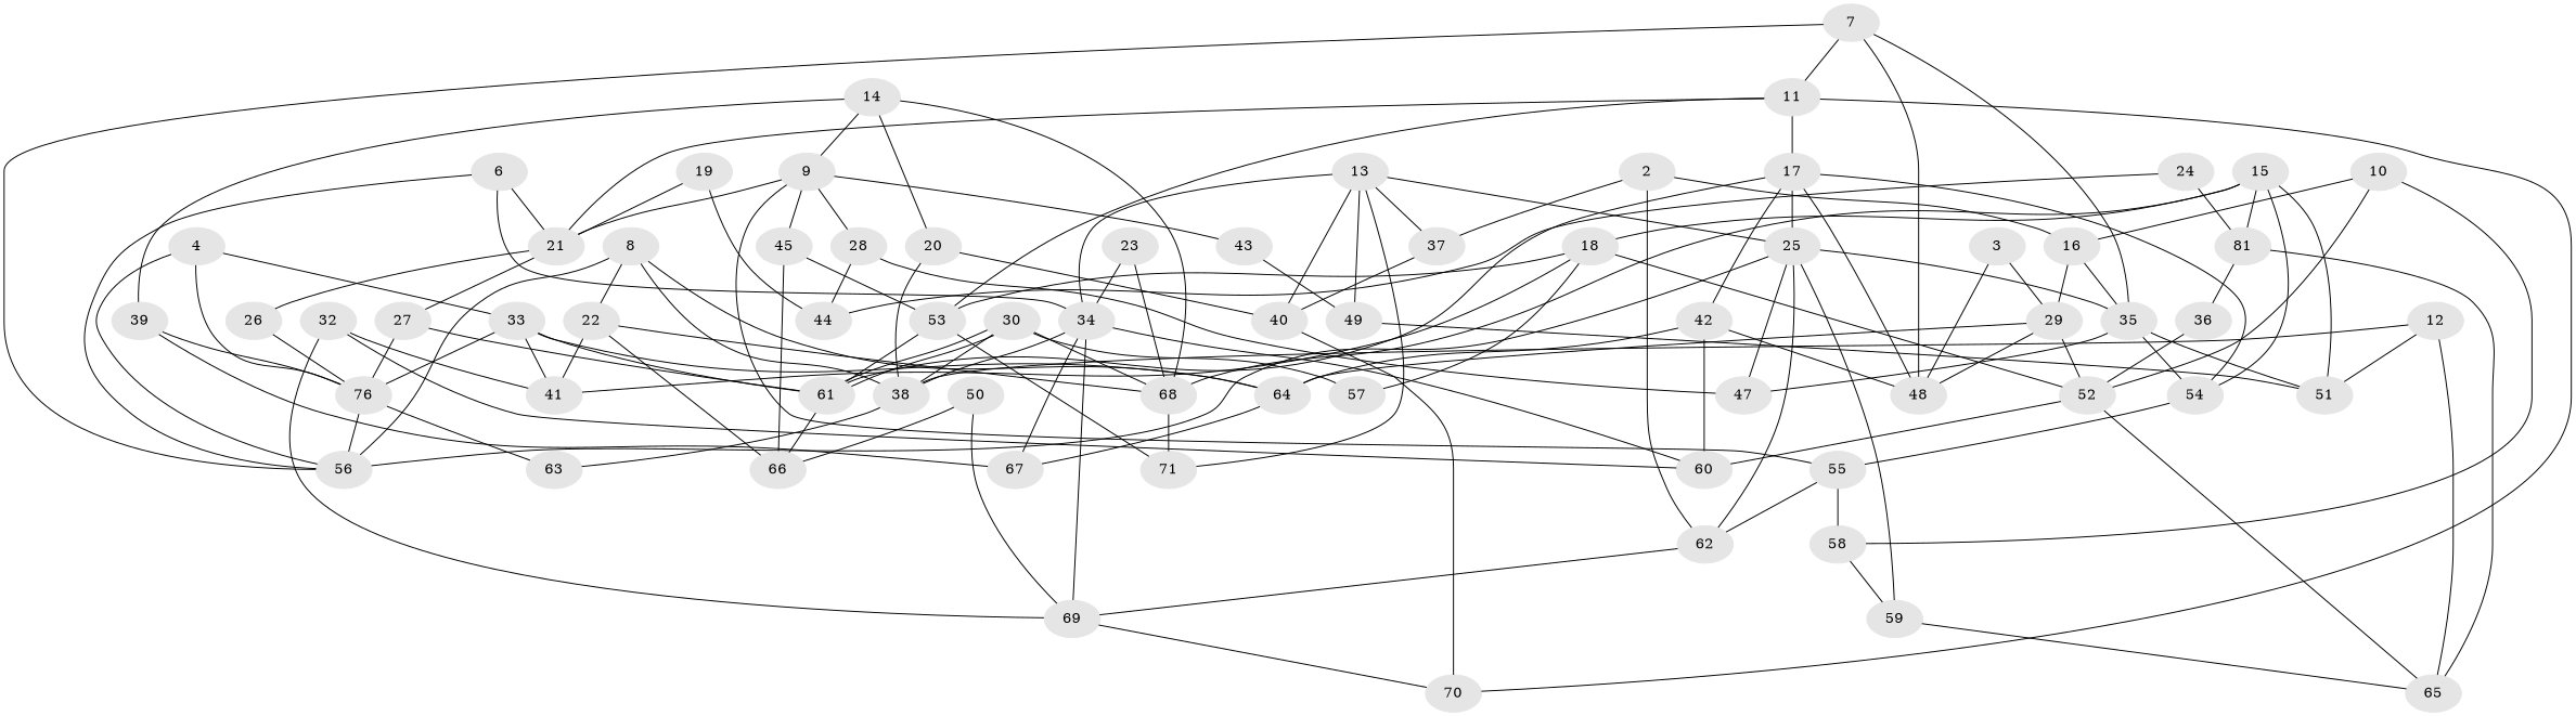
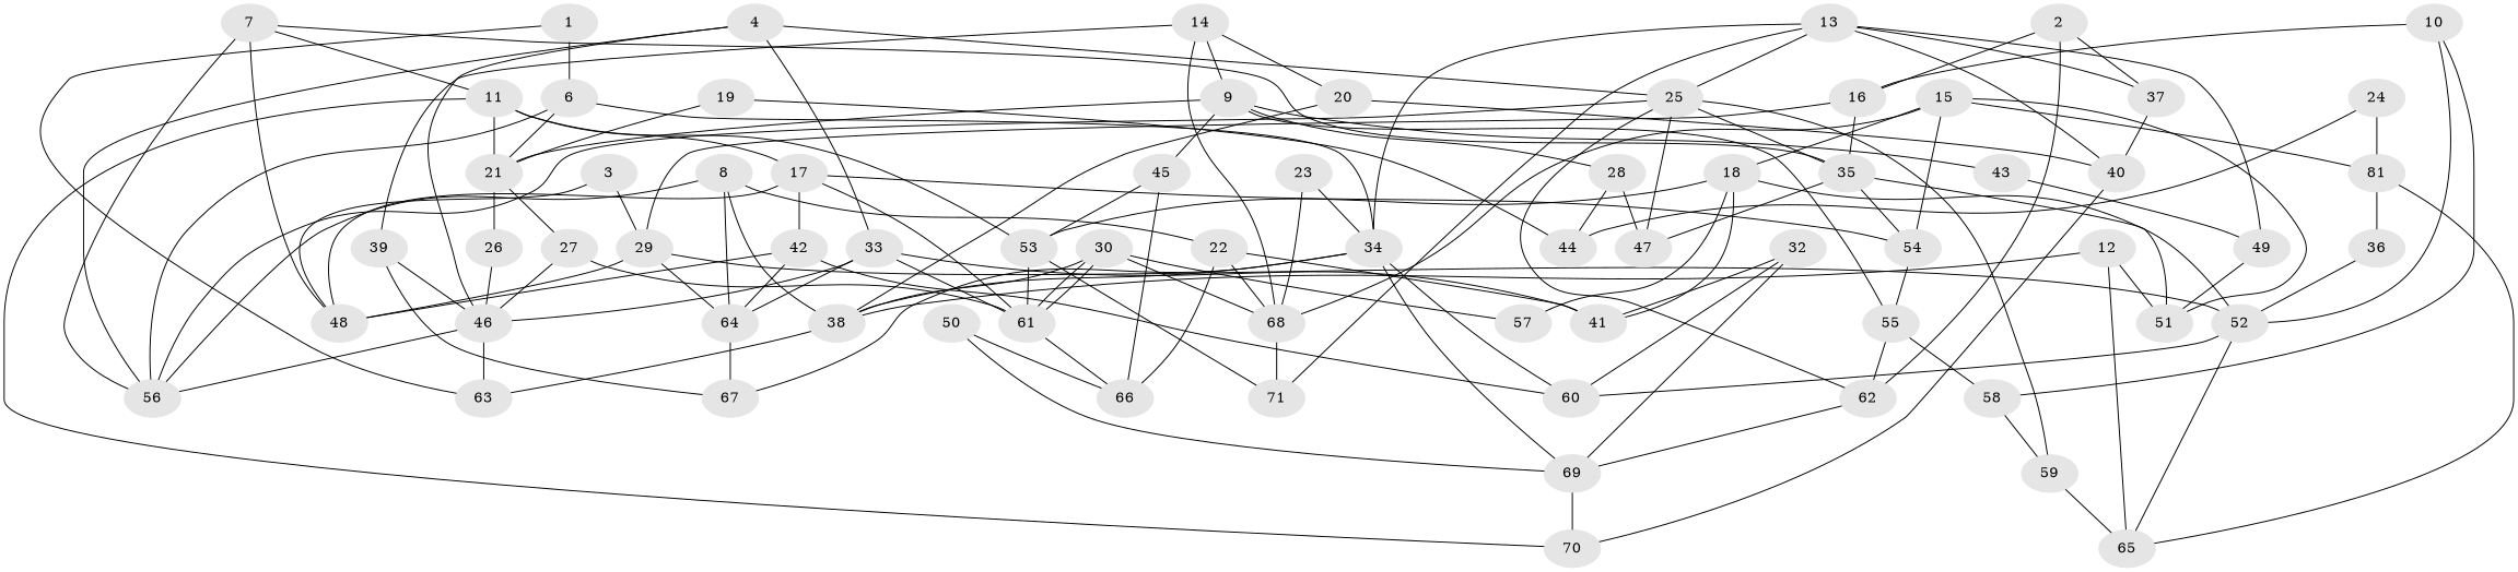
  graph {
    node [color=gray90 style=filled]
+   1
    6
    63
    56
    21
    34
    2
    16
    37
    62
    29
    35
    40
    69
    3
    48
    64
    52
    4
    25
    33
-   46 [label=76]
+   46
    59
    47
    61
    41
    10
    58
    65
    26
    27
    38
    60
    67
    7
    11
    17
    53
    70
    51
    54
    8
    22
    68
    66
    9
    28
    43
    45
    55
    44
    49
    42
    71
    12
    13
    14
    20
    39
    n60 [label=81]
    24
    15
    18
    57
    36
    19
    23
    30
    32
    50
+   1 -- 6
+   1 -- 63
    6 -- 56
    6 -- 21
    6 -- 34
    21 -- 26
    21 -- 27
    34 -- 69
    34 -- 38
    34 -- 60
    34 -- 67
    2 -- 16
    2 -- 37
    2 -- 62
    16 -- 29
    16 -- 35
    37 -- 40
    62 -- 69
    29 -- 48
    29 -- 64
    29 -- 52
    35 -- 47
    35 -- 51
    35 -- 54
    40 -- 70
    69 -- 70
    3 -- 29
    3 -- 48
    64 -- 67
    52 -- 65
    52 -- 60
    4 -- 56
-   17 -- 25
+   4 -- 25
    4 -- 33
    4 -- 46
    25 -- 56
    25 -- 62
    25 -- 35
    25 -- 59
    25 -- 47
    33 -- 64
    33 -- 46
    33 -- 61
    33 -- 41
    46 -- 63
    46 -- 56
    59 -- 65
    61 -- 66
    10 -- 16
    10 -- 52
    10 -- 58
    58 -- 59
    26 -- 46
    27 -- 46
    27 -- 61
    38 -- 63
    7 -- 56
    7 -- 35
    7 -- 48
    7 -- 11
    11 -- 21
    11 -- 17
    11 -- 53
    11 -- 70
    17 -- 48
    17 -- 61
    17 -- 54
    17 -- 42
    53 -- 61
    53 -- 71
    54 -- 55
    8 -- 56
    8 -- 64
    8 -- 38
    8 -- 22
    22 -- 41
    22 -- 68
    22 -- 66
    68 -- 71
    9 -- 21
    9 -- 28
    9 -- 43
    9 -- 45
    9 -- 55
    28 -- 47
    28 -- 44
    43 -- 49
    45 -- 53
    45 -- 66
    55 -- 62
    55 -- 58
    49 -- 51
    42 -- 48
    42 -- 64
    42 -- 60
    12 -- 65
    12 -- 38
    12 -- 51
    13 -- 34
    13 -- 37
    13 -- 40
    13 -- 25
    13 -- 49
    13 -- 71
    14 -- 68
    14 -- 9
    14 -- 20
    14 -- 39
    20 -- 40
    20 -- 38
    39 -- 46
    39 -- 67
    n60 -- 65
    n60 -- 36
    24 -- 44
    24 -- n60
    15 -- 51
    15 -- 54
    15 -- 68
    15 -- n60
    15 -- 18
    18 -- 52
    18 -- 41
    18 -- 53
    18 -- 57
    36 -- 52
    19 -- 21
    19 -- 44
    23 -- 34
    23 -- 68
    30 -- 61
    30 -- 61
    30 -- 38
    30 -- 68
    30 -- 57
    32 -- 69
    32 -- 41
    32 -- 60
    50 -- 69
    50 -- 66
  }
